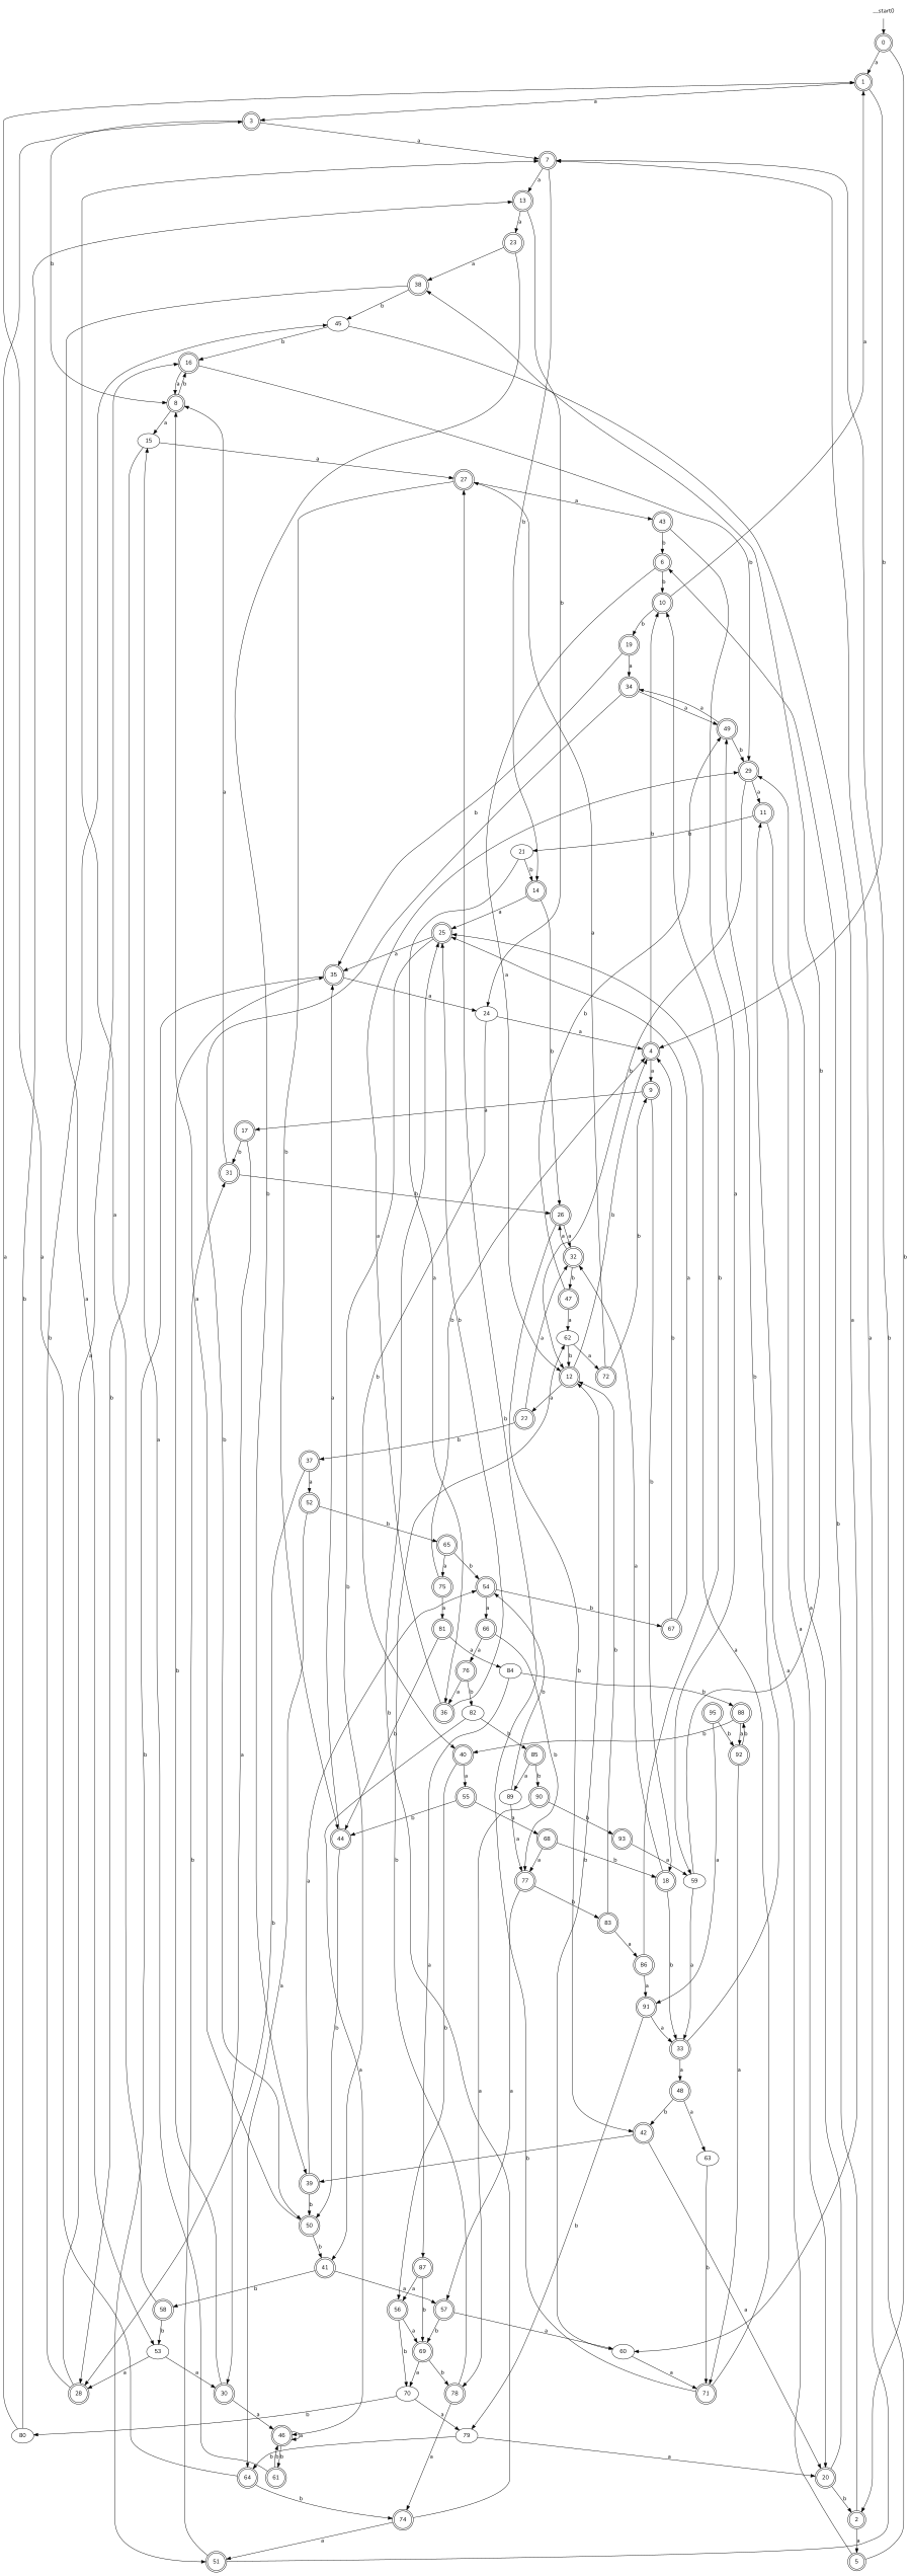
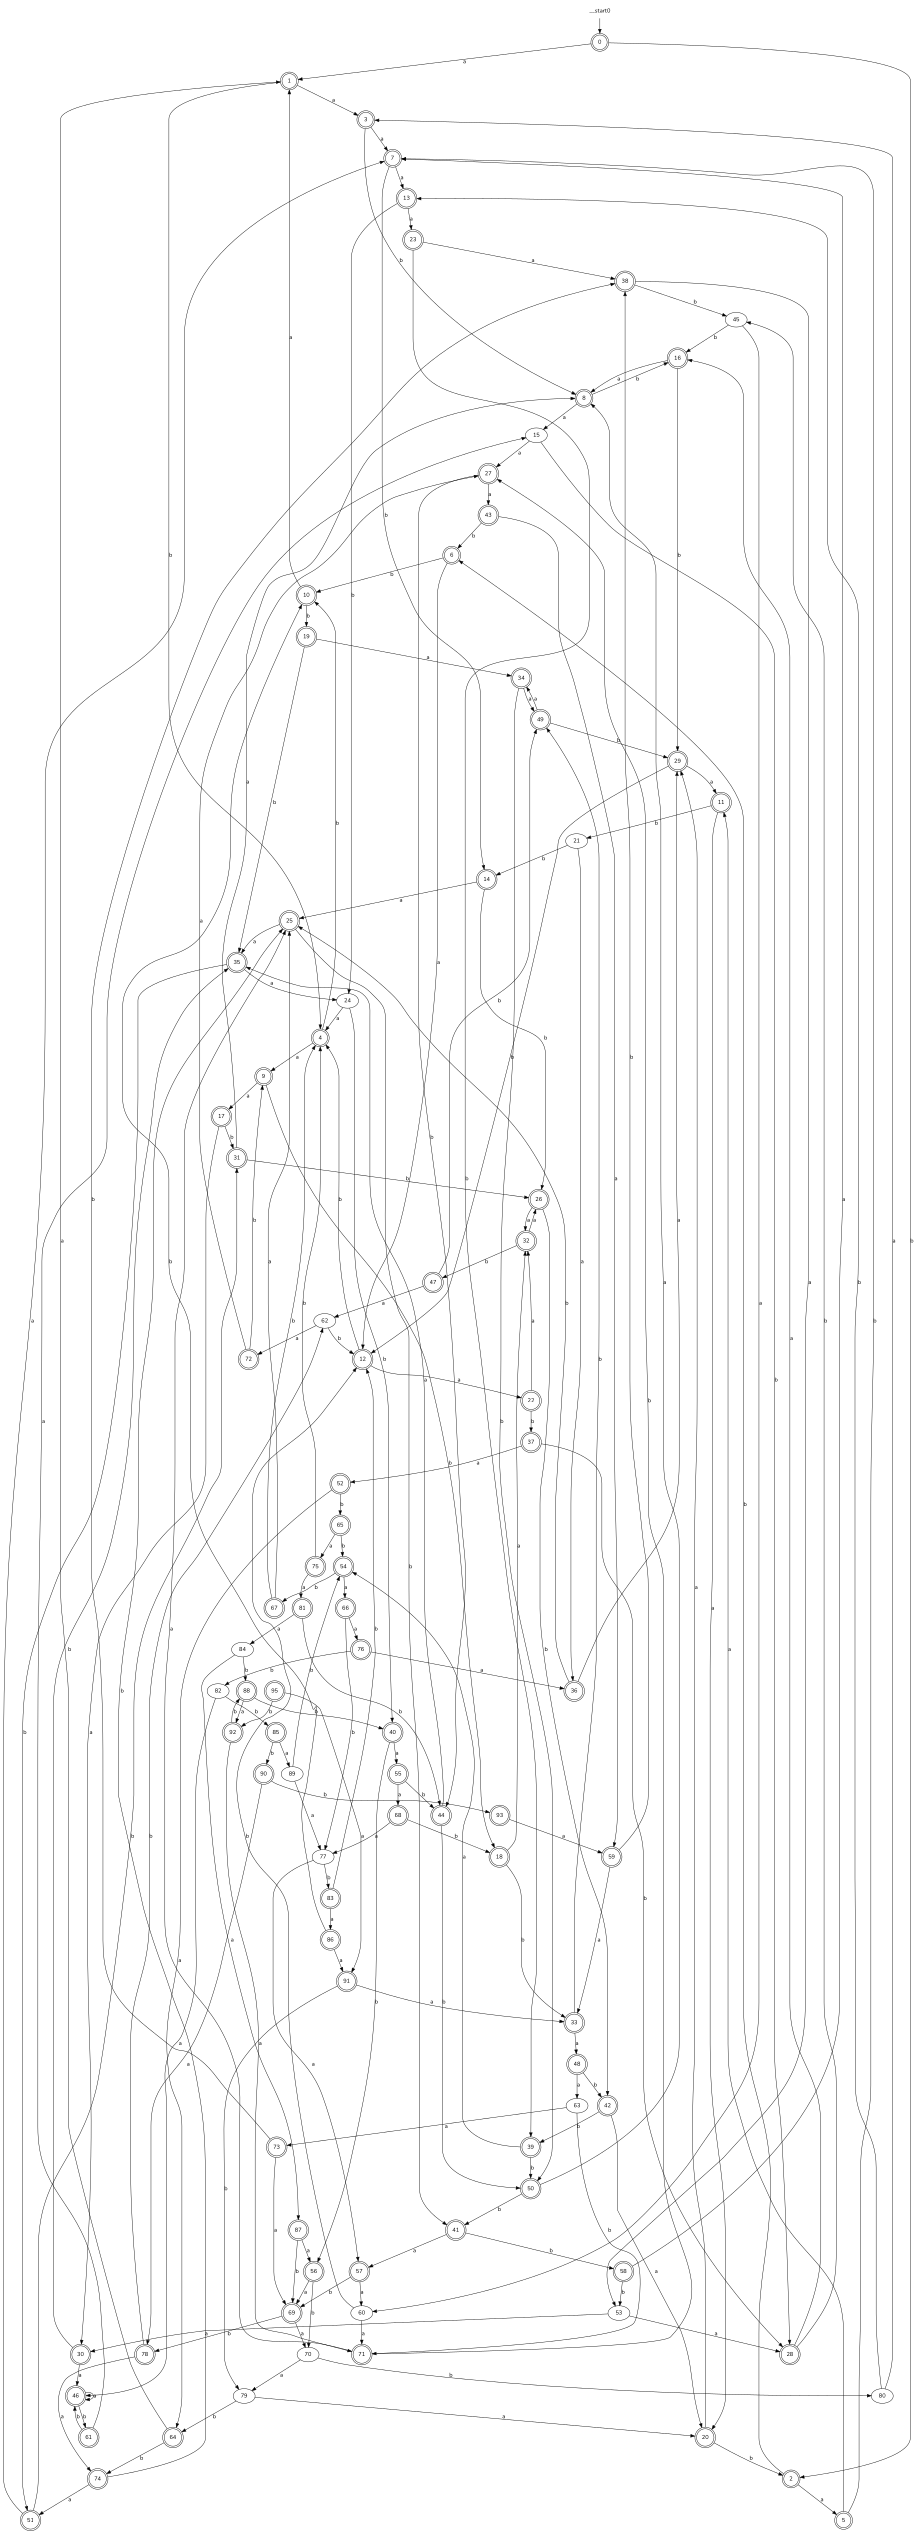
  digraph {
    fontname=Nunito
    node [fontname=Nunito shape=doublecircle]
    edge [fontname=Nunito]
    __start0 [shape=none]
    0
    1
    2
    3
    4
    5
    6
    7
    8
    9
    10
    11
    12
    13
    14
    15 [shape=""]
    16
    17
    18
    19
    20
    21 [shape=""]
    22
    23
    24 [shape=""]
    25
    26
    27
    28
    29
    30
    31
    32
    33
    34
    35
    36
    37
    38
    39
    40
    41
    42
    43
    44
    45 [shape=""]
    46
    47
    48
    49
    50
    51
    52
    53 [shape=""]
    54
    55
    56
    57
    58
-   59 [shape=ellipse]
+   59
    60 [shape=""]
    61
    62 [shape=""]
    63 [shape=""]
    64
    65
    66
    67
    68
    69
    70 [shape=""]
    71
    72
+   73
    74
    75
    76
-   77
+   77 [shape=""]
    78
    79 [shape=""]
    80 [shape=""]
    81
    82 [shape=""]
    83
    84 [shape=""]
    85
    86
    87
    88
    89 [shape=""]
    90
    91
    92
    93
    95
    __start0 -> 0
    0 -> 1 [label=a]
    0 -> 2 [label=b]
    1 -> 3 [label=a]
    1 -> 4 [label=b]
    2 -> 5 [label=a]
    2 -> 6 [label=b]
    3 -> 7 [label=a]
    3 -> 8 [label=b]
    4 -> 9 [label=a]
    4 -> 10 [label=b]
    5 -> 7 [label=b]
    5 -> 11 [label=a]
    6 -> 10 [label=b]
    6 -> 12 [label=a]
    7 -> 13 [label=a]
    7 -> 14 [label=b]
    8 -> 15 [label=a]
    8 -> 16 [label=b]
    9 -> 17 [label=a]
    9 -> 18 [label=b]
    10 -> 1 [label=a]
    10 -> 19 [label=b]
    11 -> 20 [label=a]
    11 -> 21 [label=b]
    12 -> 4 [label=b]
    12 -> 22 [label=a]
    13 -> 23 [label=a]
    13 -> 24 [label=b]
    14 -> 25 [label=a]
    14 -> 26 [label=b]
    15 -> 27 [label=a]
    15 -> 28 [label=b]
    16 -> 8 [label=a]
    16 -> 29 [label=b]
    17 -> 30 [label=a]
    17 -> 31 [label=b]
    18 -> 32 [label=a]
    18 -> 33 [label=b]
    19 -> 34 [label=a]
    19 -> 35 [label=b]
    20 -> 2 [label=b]
    20 -> 29 [label=a]
    21 -> 14 [label=b]
    21 -> 36 [label=a]
    22 -> 32 [label=a]
    22 -> 37 [label=b]
    23 -> 38 [label=a]
    23 -> 39 [label=b]
    24 -> 4 [label=a]
    24 -> 40 [label=b]
    25 -> 35 [label=a]
    25 -> 41 [label=b]
    26 -> 32 [label=a]
    26 -> 42 [label=b]
    27 -> 43 [label=a]
    27 -> 44 [label=b]
    28 -> 16 [label=a]
    28 -> 45 [label=b]
    29 -> 11 [label=a]
    29 -> 12 [label=b]
    30 -> 35 [label=b]
    30 -> 46 [label=a]
    31 -> 8 [label=a]
    31 -> 26 [label=b]
    32 -> 26 [label=a]
    32 -> 47 [label=b]
    33 -> 48 [label=a]
    33 -> 49 [label=b]
    34 -> 49 [label=a]
    34 -> 50 [label=b]
    35 -> 24 [label=a]
    35 -> 51 [label=b]
    36 -> 25 [label=b]
    36 -> 29 [label=a]
    37 -> 28 [label=b]
    37 -> 52 [label=a]
    38 -> 45 [label=b]
    38 -> 53 [label=a]
    39 -> 50 [label=b]
    39 -> 54 [label=a]
    40 -> 55 [label=a]
    40 -> 56 [label=b]
    41 -> 57 [label=a]
    41 -> 58 [label=b]
    42 -> 20 [label=a]
    42 -> 39 [label=b]
    43 -> 6 [label=b]
    43 -> 59 [label=a]
    44 -> 35 [label=a]
    44 -> 50 [label=b]
    45 -> 16 [label=b]
    45 -> 60 [label=a]
    46 -> 46 [label=a]
    46 -> 61 [label=b]
    47 -> 49 [label=b]
    47 -> 62 [label=a]
    48 -> 42 [label=b]
    48 -> 63 [label=a]
    49 -> 29 [label=b]
    49 -> 34 [label=a]
    50 -> 8 [label=a]
    50 -> 41 [label=b]
    51 -> 7 [label=a]
    51 -> 31 [label=b]
    52 -> 64 [label=a]
    52 -> 65 [label=b]
    53 -> 28 [label=a]
    53 -> 30 [label=a]
    54 -> 66 [label=a]
    54 -> 67 [label=b]
    55 -> 44 [label=b]
    55 -> 68 [label=a]
    56 -> 69 [label=a]
    56 -> 70 [label=b]
    57 -> 60 [label=a]
    57 -> 69 [label=b]
    58 -> 7 [label=a]
    58 -> 53 [label=b]
    59 -> 33 [label=a]
    59 -> 38 [label=b]
    60 -> 12 [label=b]
    60 -> 71 [label=a]
    61 -> 15 [label=a]
    61 -> 46 [label=b]
    62 -> 12 [label=b]
    62 -> 72 [label=a]
    63 -> 71 [label=b]
+   63 -> 73 [label=a]
    64 -> 1 [label=a]
    64 -> 74 [label=b]
    65 -> 54 [label=b]
    65 -> 75 [label=a]
    66 -> 76 [label=a]
    66 -> 77 [label=b]
    67 -> 4 [label=b]
    67 -> 25 [label=a]
    68 -> 18 [label=b]
    68 -> 77 [label=a]
    69 -> 70 [label=a]
    69 -> 78 [label=b]
    70 -> 79 [label=a]
    70 -> 80 [label=b]
    71 -> 25 [label=a]
    71 -> 27 [label=b]
    72 -> 9 [label=b]
    72 -> 27 [label=a]
+   73 -> 38 [label=b]
+   73 -> 69 [label=a]
    74 -> 25 [label=b]
    74 -> 51 [label=a]
    75 -> 4 [label=b]
    75 -> 81 [label=a]
    76 -> 36 [label=a]
    76 -> 82 [label=b]
    77 -> 57 [label=a]
    77 -> 83 [label=b]
    78 -> 62 [label=b]
    78 -> 74 [label=a]
    79 -> 20 [label=a]
    79 -> 64 [label=b]
    80 -> 3 [label=a]
    80 -> 13 [label=b]
    81 -> 44 [label=b]
    81 -> 84 [label=a]
    82 -> 46 [label=a]
    82 -> 85 [label=b]
    83 -> 12 [label=b]
    83 -> 86 [label=a]
    84 -> 87 [label=a]
    84 -> 88 [label=b]
    85 -> 89 [label=a]
    85 -> 90 [label=b]
    86 -> 10 [label=b]
    86 -> 91 [label=a]
    87 -> 56 [label=a]
    87 -> 69 [label=b]
    88 -> 40 [label=b]
    88 -> 92 [label=a]
    89 -> 54 [label=b]
    89 -> 77 [label=a]
    90 -> 78 [label=a]
    90 -> 93 [label=b]
    91 -> 33 [label=a]
    91 -> 79 [label=b]
    92 -> 71 [label=a]
    92 -> 88 [label=b]
    93 -> 59 [label=a]
    95 -> 91 [label=a]
    95 -> 92 [label=b]
  }
